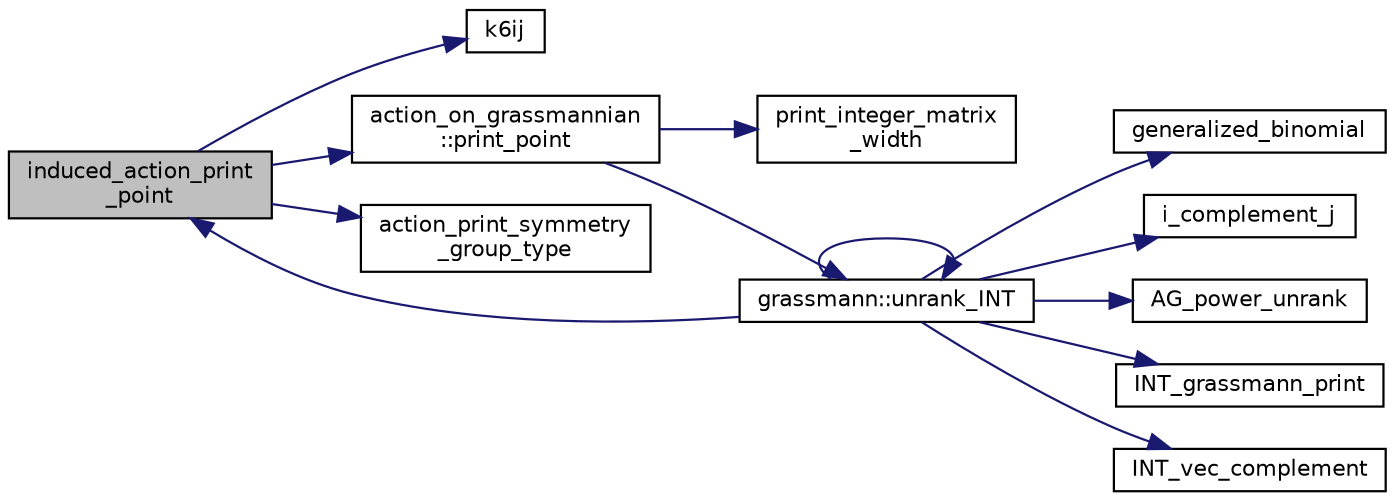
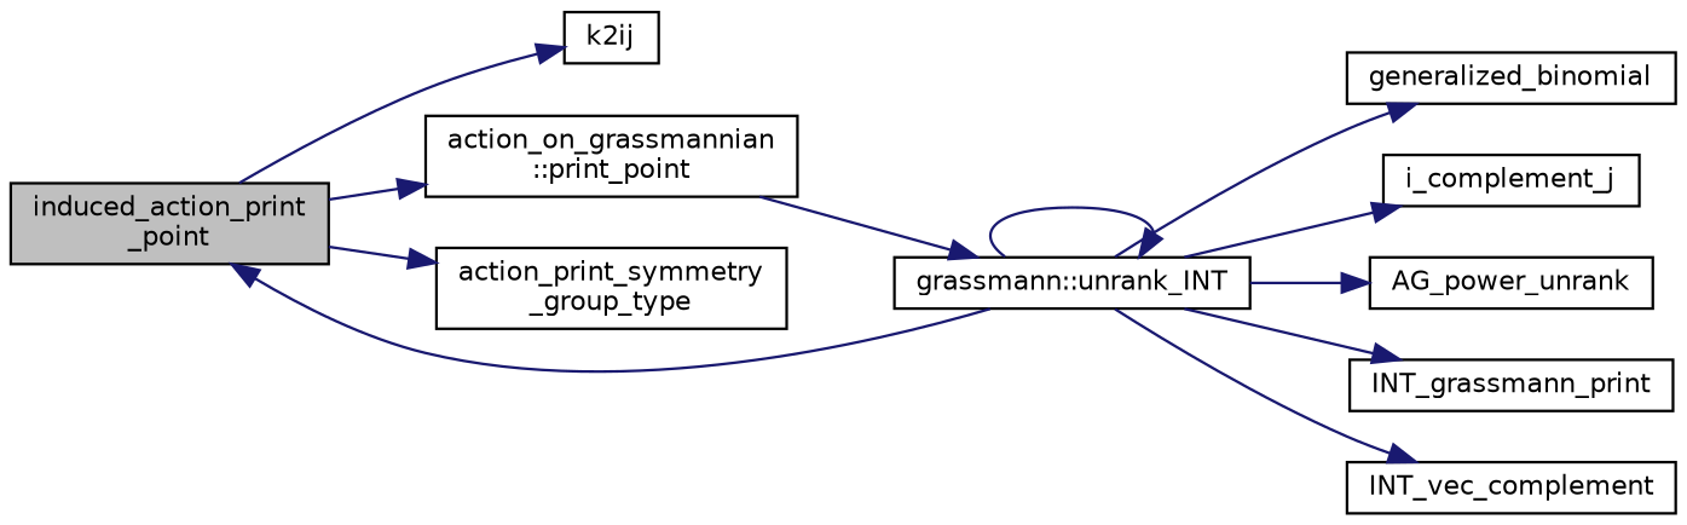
  digraph {
    rankdir=LR
    node [color=black fillcolor=white fontname=Helvetica fontsize=10 shape=record style=filled]
    edge [color=midnightblue fontname=Helvetica fontsize=10 labelfontname=Helvetica labelfontsize=10 style=solid]
    n1 [fillcolor=grey75 fontcolor=black height=0.2 label="induced_action_print\l_point" width=0.4]
-   n2 [height=0.2 label=k6ij width=0.4]
+   n2 [height=0.2 label=k2ij width=0.4]
    n3 [height=0.2 label="action_on_grassmannian\l::print_point" width=0.4]
    n4 [height=0.2 label="action_print_symmetry\l_group_type" width=0.4]
    n5 [height=0.2 label="grassmann::unrank_INT" width=0.4]
-   n6 [height=0.2 label="print_integer_matrix\l_width" width=0.4]
    n7 [height=0.2 label=generalized_binomial width=0.4]
    n8 [height=0.2 label=i_complement_j width=0.4]
    n9 [height=0.2 label=AG_power_unrank width=0.4]
    n10 [height=0.2 label=INT_grassmann_print width=0.4]
    n11 [height=0.2 label=INT_vec_complement width=0.4]
    n1 -> n2
    n1 -> n3
    n1 -> n4
    n3 -> n5
-   n3 -> n6
    n5 -> n1
    n5 -> n5
    n5 -> n7
    n5 -> n8
    n5 -> n9
    n5 -> n10
    n5 -> n11
  }
